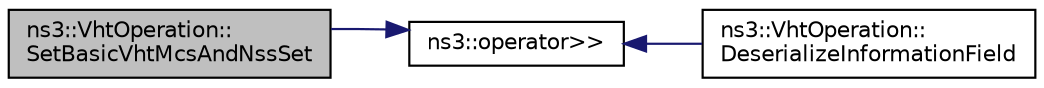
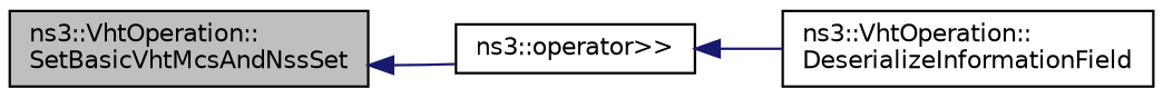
  digraph {
    rankdir=LR
    node [color=black fillcolor=white fontname=Helvetica fontsize=10 shape=record style=filled]
    edge [color=midnightblue dir=back fontname=Helvetica fontsize=10 labelfontname=Helvetica labelfontsize=10 style=solid]
    n1 [fillcolor=grey75 fontcolor=black height=0.2 label="ns3::VhtOperation::\lSetBasicVhtMcsAndNssSet" width=0.4]
    n2 [height=0.2 label="ns3::operator\>\>" width=0.4]
    n3 [height=0.2 label="ns3::VhtOperation::\lDeserializeInformationField" width=0.4]
-   n2 -> n1
+   n1 -> n2
    n2 -> n3
  }
